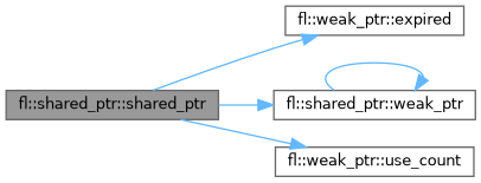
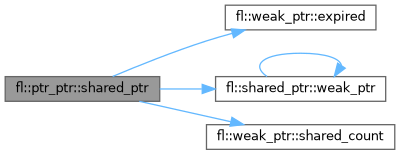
  digraph {
    rankdir=LR
    node [color=grey40 fillcolor=white fontname=Helvetica fontsize=10 shape=box style=filled]
    edge [color=steelblue1 fontname=Helvetica fontsize=10 labelfontname=Helvetica labelfontsize=10 style=solid]
-   n1 [color=gray40 fillcolor=grey60 fontcolor=black height=0.2 label="fl::shared_ptr::shared_ptr" width=0.4]
+   n1 [color=gray40 fillcolor=grey60 fontcolor=black height=0.2 label="fl::ptr_ptr::shared_ptr" width=0.4]
    n2 [height=0.2 label="fl::weak_ptr::expired" width=0.4]
    n3 [height=0.2 label="fl::shared_ptr::weak_ptr" width=0.4]
-   n4 [height=0.2 label="fl::weak_ptr::use_count" width=0.4]
+   n4 [height=0.2 label="fl::weak_ptr::shared_count" width=0.4]
    n1 -> n2
    n1 -> n3
    n1 -> n4
    n3 -> n3
  }
